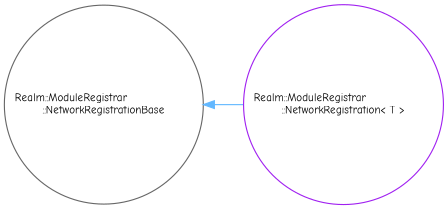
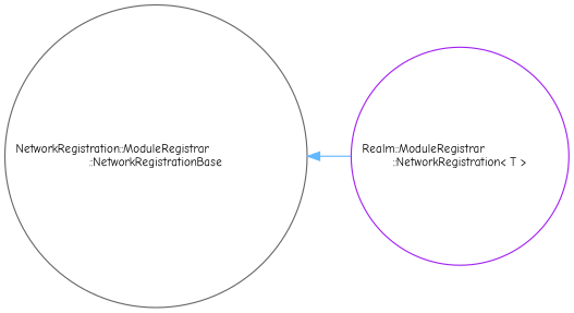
  digraph {
    rankdir=LR
    fontname="Comic Neue"
    node [fillcolor=white fontname="Comic Neue" fontsize=10 shape=circle style=filled]
-   n1 [color=gray40 height=0.2 label="Realm::ModuleRegistrar\l::NetworkRegistrationBase" width=0.4]
+   n1 [color=gray40 height=0.2 label="NetworkRegistration::ModuleRegistrar\l::NetworkRegistrationBase" width=0.4]
    n2 [color=purple height=0.2 label="Realm::ModuleRegistrar\l::NetworkRegistration\< T \>" width=0.4]
    n1 -> n2 [color=steelblue1 dir=back fontname="Comic Neue" fontsize=10 labelfontname=Helvetica labelfontsize=10 style=solid]
  }
